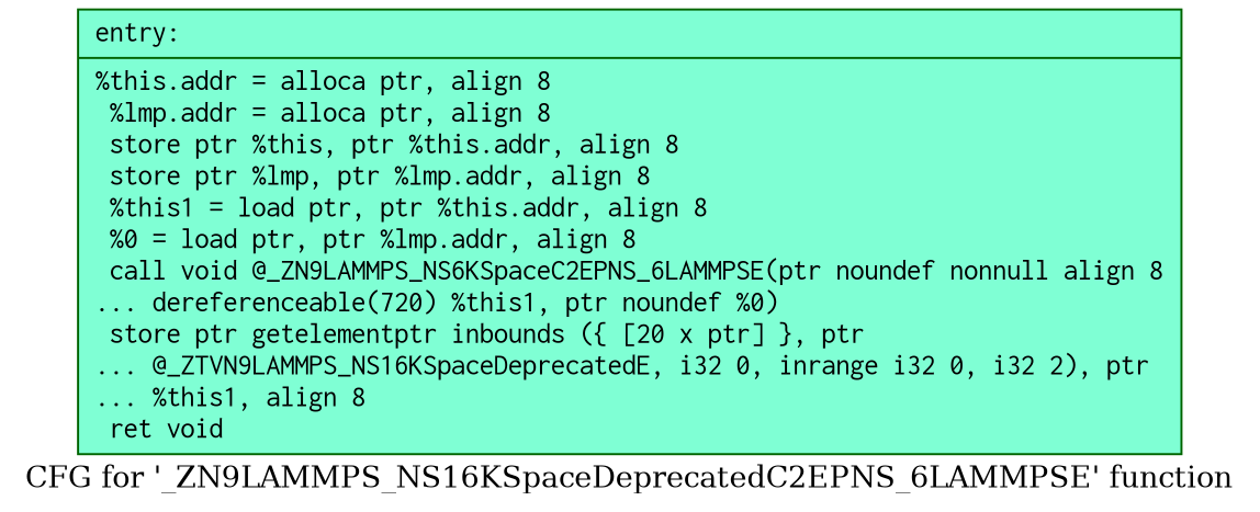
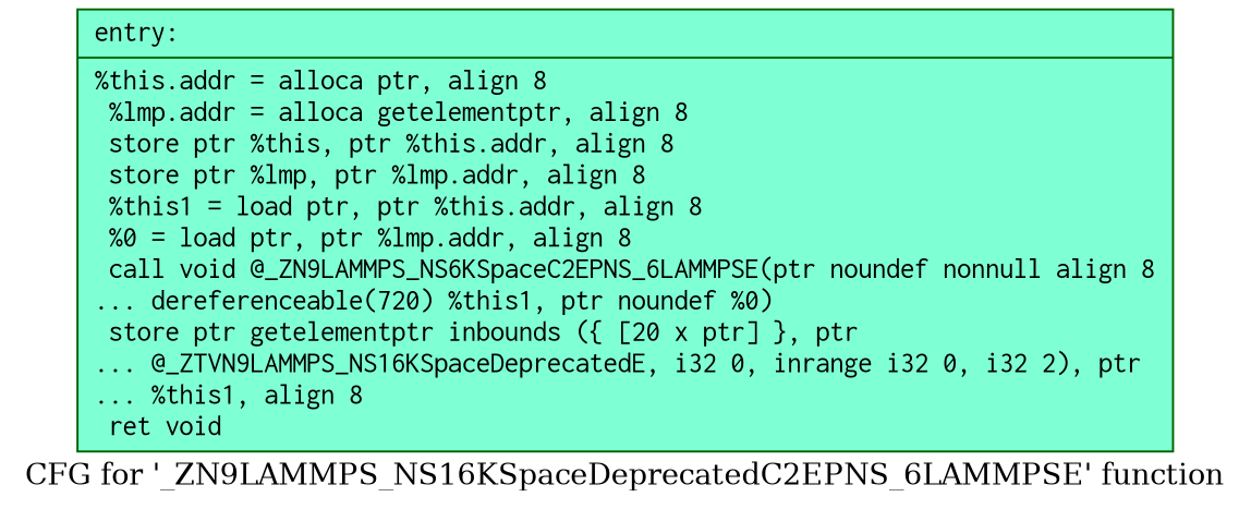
  digraph {
    label="CFG for '_ZN9LAMMPS_NS16KSpaceDeprecatedC2EPNS_6LAMMPSE' function"
-   n1 [color=darkgreen fillcolor=aquamarine fontname=Courier label="{entry:\l|  %this.addr = alloca ptr, align 8\l  %lmp.addr = alloca ptr, align 8\l  store ptr %this, ptr %this.addr, align 8\l  store ptr %lmp, ptr %lmp.addr, align 8\l  %this1 = load ptr, ptr %this.addr, align 8\l  %0 = load ptr, ptr %lmp.addr, align 8\l  call void @_ZN9LAMMPS_NS6KSpaceC2EPNS_6LAMMPSE(ptr noundef nonnull align 8\l... dereferenceable(720) %this1, ptr noundef %0)\l  store ptr getelementptr inbounds (\{ [20 x ptr] \}, ptr\l... @_ZTVN9LAMMPS_NS16KSpaceDeprecatedE, i32 0, inrange i32 0, i32 2), ptr\l... %this1, align 8\l  ret void\l}" shape=record style=filled]
+   n1 [color=darkgreen fillcolor=aquamarine fontname=Courier label="{entry:\l|  %this.addr = alloca ptr, align 8\l  %lmp.addr = alloca getelementptr, align 8\l  store ptr %this, ptr %this.addr, align 8\l  store ptr %lmp, ptr %lmp.addr, align 8\l  %this1 = load ptr, ptr %this.addr, align 8\l  %0 = load ptr, ptr %lmp.addr, align 8\l  call void @_ZN9LAMMPS_NS6KSpaceC2EPNS_6LAMMPSE(ptr noundef nonnull align 8\l... dereferenceable(720) %this1, ptr noundef %0)\l  store ptr getelementptr inbounds (\{ [20 x ptr] \}, ptr\l... @_ZTVN9LAMMPS_NS16KSpaceDeprecatedE, i32 0, inrange i32 0, i32 2), ptr\l... %this1, align 8\l  ret void\l}" shape=record style=filled]
  }
